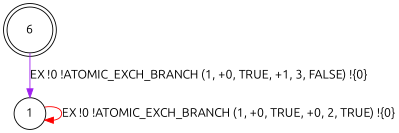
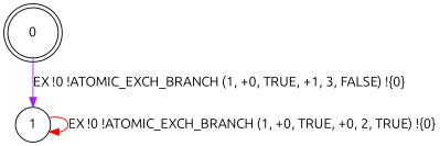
  digraph {
    fontname=Ubuntu
    node [shape=circle fontname=Ubuntu]
    edge [fontname=Ubuntu]
-   0 [peripheries=2 label=6]
+   0 [peripheries=2]
    1
    0 -> 1 [label="EX !0 !ATOMIC_EXCH_BRANCH (1, +0, TRUE, +1, 3, FALSE) !{0}" color=purple]
    1 -> 1 [label="EX !0 !ATOMIC_EXCH_BRANCH (1, +0, TRUE, +0, 2, TRUE) !{0}" color=red]
  }
